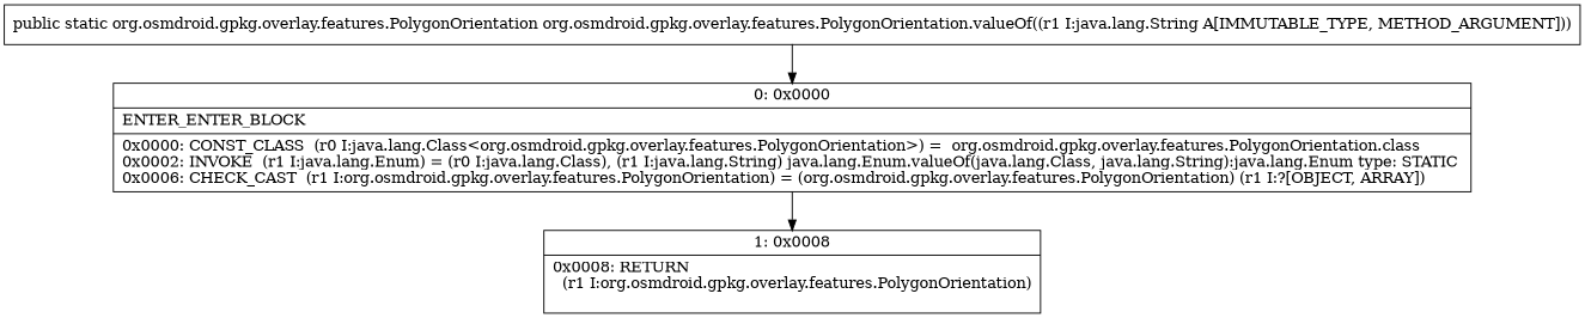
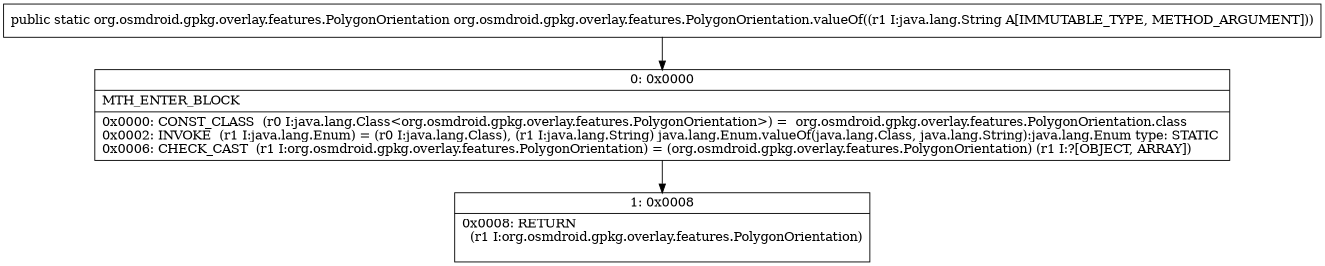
  digraph {
    node [shape=record]
-   n1 [label="{0\:\ 0x0000|ENTER_ENTER_BLOCK\l|0x0000: CONST_CLASS  (r0 I:java.lang.Class\<org.osmdroid.gpkg.overlay.features.PolygonOrientation\>) =  org.osmdroid.gpkg.overlay.features.PolygonOrientation.class \l0x0002: INVOKE  (r1 I:java.lang.Enum) = (r0 I:java.lang.Class), (r1 I:java.lang.String) java.lang.Enum.valueOf(java.lang.Class, java.lang.String):java.lang.Enum type: STATIC \l0x0006: CHECK_CAST  (r1 I:org.osmdroid.gpkg.overlay.features.PolygonOrientation) = (org.osmdroid.gpkg.overlay.features.PolygonOrientation) (r1 I:?[OBJECT, ARRAY]) \l}"]
+   n1 [label="{0\:\ 0x0000|MTH_ENTER_BLOCK\l|0x0000: CONST_CLASS  (r0 I:java.lang.Class\<org.osmdroid.gpkg.overlay.features.PolygonOrientation\>) =  org.osmdroid.gpkg.overlay.features.PolygonOrientation.class \l0x0002: INVOKE  (r1 I:java.lang.Enum) = (r0 I:java.lang.Class), (r1 I:java.lang.String) java.lang.Enum.valueOf(java.lang.Class, java.lang.String):java.lang.Enum type: STATIC \l0x0006: CHECK_CAST  (r1 I:org.osmdroid.gpkg.overlay.features.PolygonOrientation) = (org.osmdroid.gpkg.overlay.features.PolygonOrientation) (r1 I:?[OBJECT, ARRAY]) \l}"]
    n2 [label="{1\:\ 0x0008|0x0008: RETURN  \l  (r1 I:org.osmdroid.gpkg.overlay.features.PolygonOrientation)\l \l}"]
    n3 [label="{public static org.osmdroid.gpkg.overlay.features.PolygonOrientation org.osmdroid.gpkg.overlay.features.PolygonOrientation.valueOf((r1 I:java.lang.String A[IMMUTABLE_TYPE, METHOD_ARGUMENT])) }"]
    n1 -> n2
    n3 -> n1
  }
